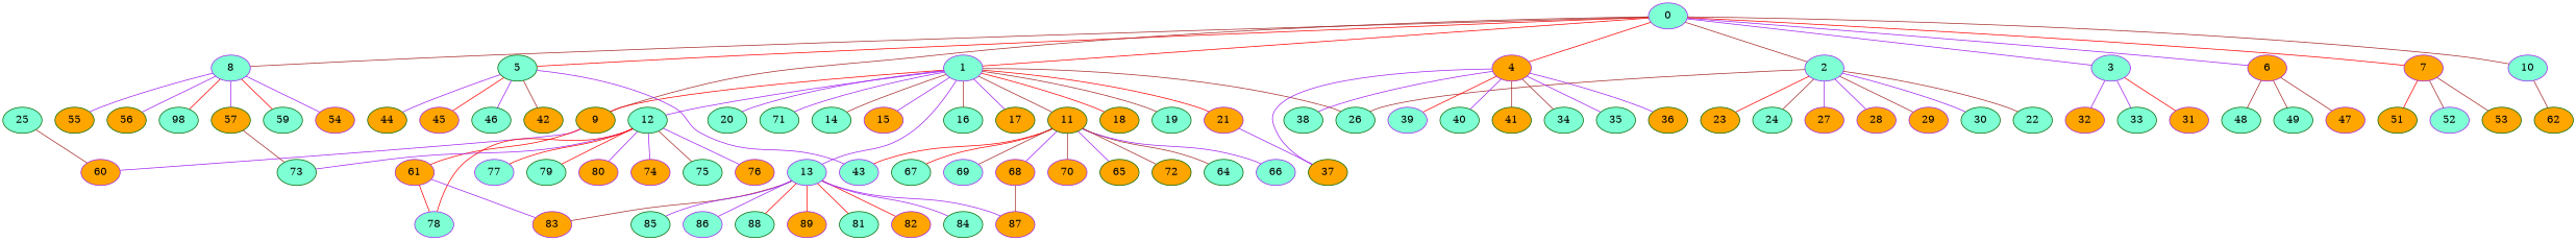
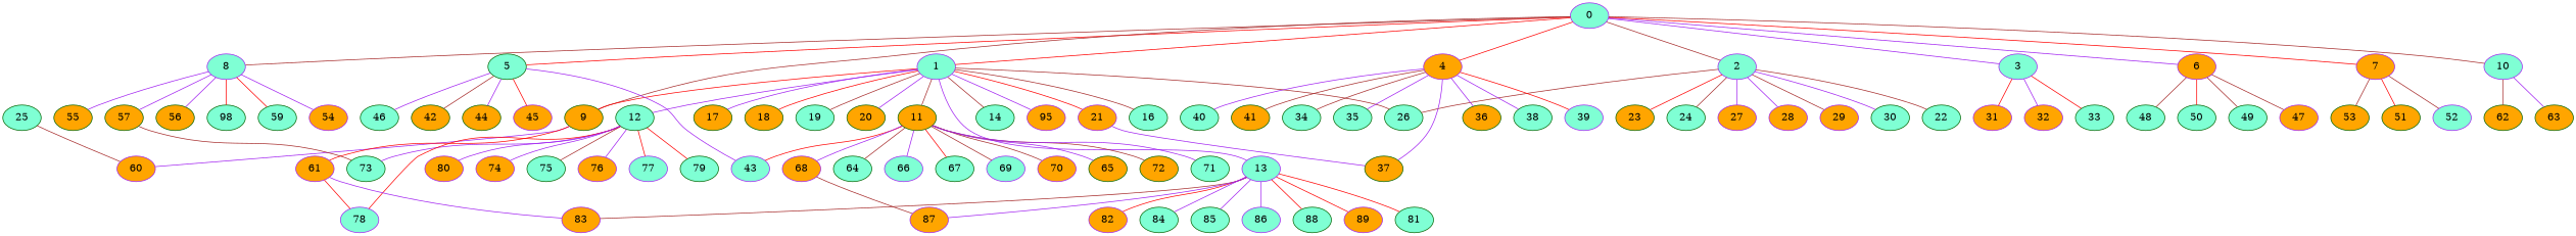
  graph {
    node [color=darkgreen fillcolor=aquamarine style=filled]
    edge [color=purple]
    0 [color=purple]
    1 [color=purple]
    2 [color=purple]
    3 [color=purple]
    4 [color=purple fillcolor=orange]
    5
    6 [color=purple fillcolor=orange]
    7 [color=purple fillcolor=orange]
    8 [color=purple]
    9 [fillcolor=orange]
    10 [color=purple]
    11 [fillcolor=orange]
    12
    13 [color=purple]
    14
-   15 [color=purple fillcolor=orange]
+   15 [color=purple fillcolor=orange label=95]
    16
    17 [fillcolor=orange]
    18 [fillcolor=orange]
    19
-   20
+   20 [fillcolor=orange]
    21 [color=purple fillcolor=orange]
    26
    22
    23 [fillcolor=orange]
    24
    27 [color=purple fillcolor=orange]
    28 [color=purple fillcolor=orange]
    29 [color=purple fillcolor=orange]
    30
    32 [color=purple fillcolor=orange]
    33
    31 [color=purple fillcolor=orange]
    34
    35
    36 [fillcolor=orange]
    37 [fillcolor=orange]
    38
    39 [color=purple]
    40
    41 [fillcolor=orange]
    42 [fillcolor=orange]
    43 [color=purple]
    44 [fillcolor=orange]
    45 [color=purple fillcolor=orange]
    46
    48
+   50
    49
    47 [color=purple fillcolor=orange]
    51 [fillcolor=orange]
    52 [color=purple]
    53 [fillcolor=orange]
    54 [color=purple fillcolor=orange]
    55 [fillcolor=orange]
    56 [fillcolor=orange]
    57 [fillcolor=orange]
    n58 [label=98]
    59
    60 [color=purple fillcolor=orange]
    61 [color=purple fillcolor=orange]
    62 [fillcolor=orange]
+   63 [fillcolor=orange]
    64
    66 [color=purple]
    67
    68 [color=purple fillcolor=orange]
    69 [color=purple]
    70 [color=purple fillcolor=orange]
    65 [fillcolor=orange]
    72 [fillcolor=orange]
    71
    73
    74 [color=purple fillcolor=orange]
    75
    76 [color=purple fillcolor=orange]
    77 [color=purple]
    78 [color=purple]
    79
    80 [color=purple fillcolor=orange]
    81
    82 [color=purple fillcolor=orange]
    83 [color=purple fillcolor=orange]
    84
    85
    86 [color=purple]
    87 [color=purple fillcolor=orange]
    88
    89 [color=purple fillcolor=orange]
    25
    0 -- 1 [color=red]
    0 -- 2 [color=brown]
    0 -- 3
    0 -- 4 [color=red]
    0 -- 5 [color=red]
    0 -- 6
    0 -- 7 [color=red]
    0 -- 8 [color=brown]
    0 -- 9 [color=brown]
    0 -- 10 [color=brown]
    1 -- 9 [color=red]
    1 -- 11 [color=brown]
    1 -- 12
    1 -- 13
    1 -- 14 [color=brown]
    1 -- 15
    1 -- 16 [color=brown]
    1 -- 17
    1 -- 18 [color=red]
    1 -- 19 [color=brown]
    1 -- 20
    1 -- 21 [color=red]
    1 -- 26 [color=brown]
    2 -- 26 [color=brown]
    2 -- 22 [color=brown]
    2 -- 23 [color=red]
    2 -- 24 [color=brown]
    2 -- 27
    2 -- 28
    2 -- 29 [color=brown]
    2 -- 30
    3 -- 32
-   3 -- 33
+   3 -- 33 [color=red]
    3 -- 31 [color=red]
    4 -- 34 [color=brown]
    4 -- 35
    4 -- 36
    4 -- 37
    4 -- 38
    4 -- 39 [color=red]
    4 -- 40
    4 -- 41 [color=brown]
    5 -- 42 [color=brown]
    5 -- 43
    5 -- 44
    5 -- 45 [color=red]
    5 -- 46
    6 -- 48 [color=brown]
+   6 -- 50 [color=red]
    6 -- 49 [color=brown]
    6 -- 47 [color=brown]
    7 -- 51 [color=red]
    7 -- 52 [color=brown]
    7 -- 53 [color=brown]
    8 -- 54
    8 -- 55
    8 -- 56
    8 -- 57
    8 -- n58 [color=red]
    8 -- 59 [color=red]
    9 -- 60
    9 -- 61 [color=red]
    10 -- 62 [color=brown]
+   10 -- 63
    11 -- 43 [color=red]
    11 -- 64 [color=brown]
    11 -- 66
    11 -- 67 [color=red]
    11 -- 68
    11 -- 69 [color=brown]
    11 -- 70 [color=brown]
    11 -- 65
    11 -- 72 [color=brown]
-   1 -- 71
+   11 -- 71
    12 -- 73
    12 -- 74
    12 -- 75 [color=brown]
    12 -- 76
    12 -- 77 [color=red]
    12 -- 78 [color=red]
    12 -- 79 [color=red]
    12 -- 80
    13 -- 81 [color=red]
    13 -- 82 [color=red]
    13 -- 83 [color=brown]
    13 -- 84
    13 -- 85
    13 -- 86
    13 -- 87
    13 -- 88 [color=red]
    13 -- 89 [color=red]
    21 -- 37
    57 -- 73 [color=brown]
    61 -- 78 [color=red]
    61 -- 83
    68 -- 87 [color=brown]
    25 -- 60 [color=brown]
  }
